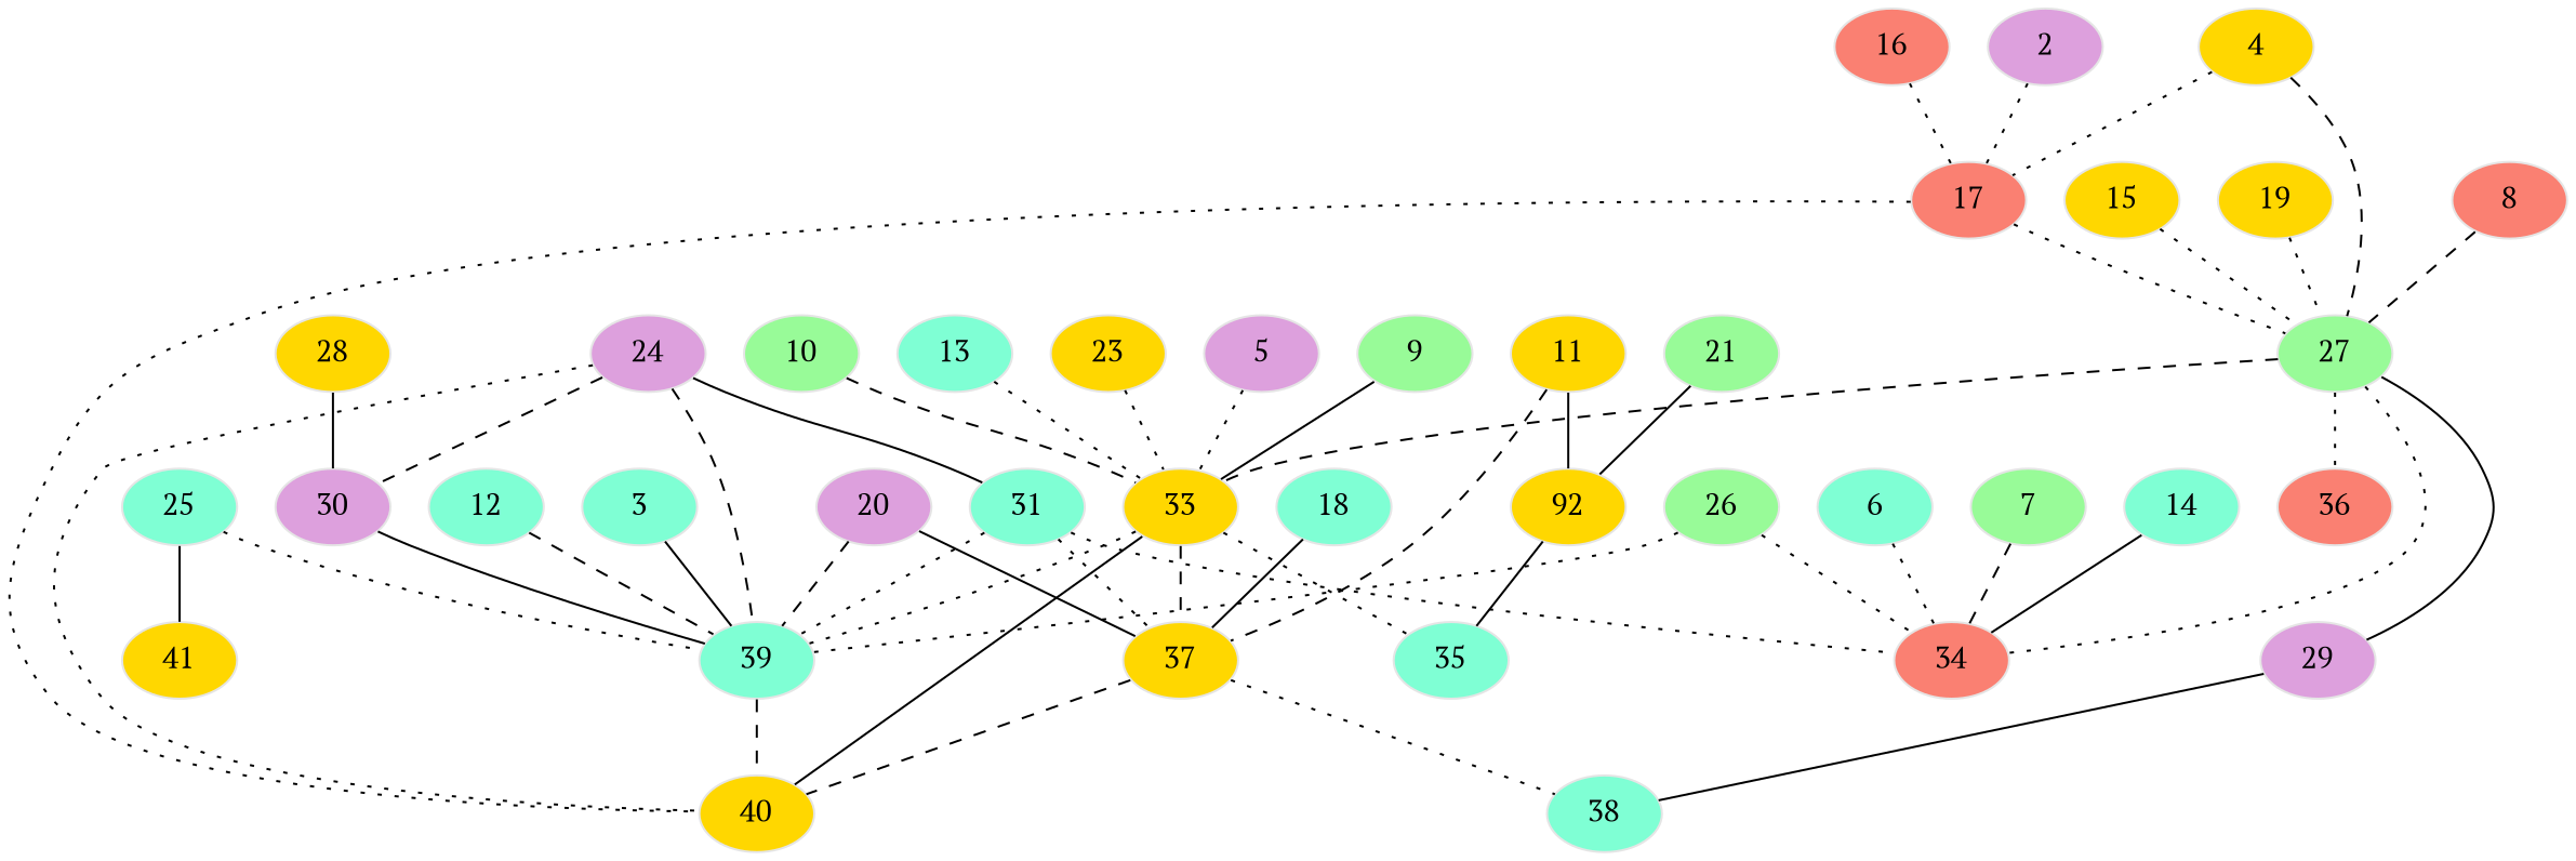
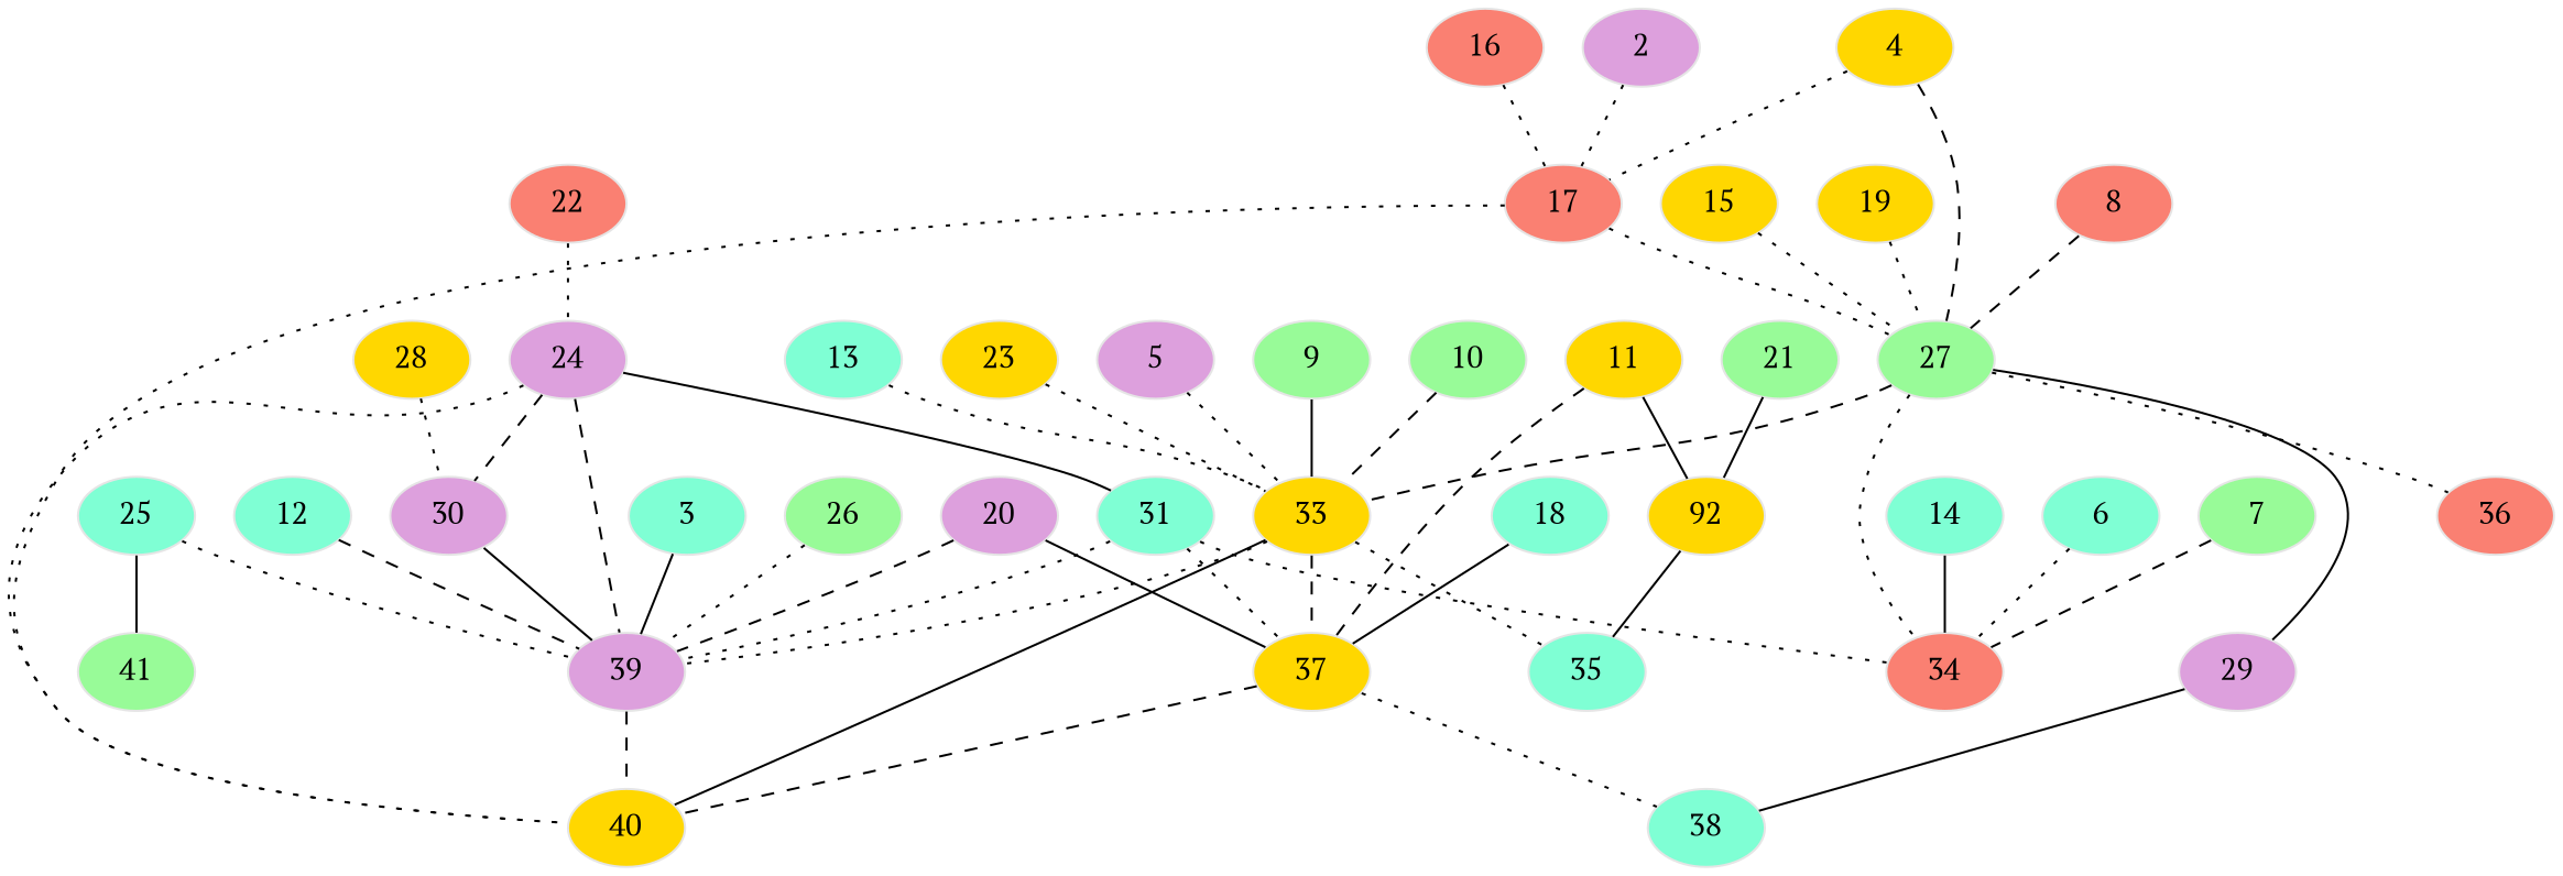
  graph {
    fontname="PT Serif"
    node [color=gray90 fillcolor=gold fontname="PT Serif" style=filled]
    edge [fontname="PT Serif" style=dotted weight=1.0]
    17 [fillcolor=salmon]
    27 [fillcolor=palegreen]
    40
    33
    34 [fillcolor=salmon]
    29 [fillcolor=plum]
    36 [fillcolor=salmon]
    2 [fillcolor=plum]
-   39 [fillcolor=aquamarine]
+   39 [fillcolor=plum]
    3 [fillcolor=aquamarine]
    4
    5 [fillcolor=plum]
    37
    35 [fillcolor=aquamarine]
    6 [fillcolor=aquamarine]
    7 [fillcolor=palegreen]
    8 [fillcolor=salmon]
    9 [fillcolor=palegreen]
    10 [fillcolor=palegreen]
    11
    n21 [label=92]
    38 [fillcolor=aquamarine]
    12 [fillcolor=aquamarine]
    13 [fillcolor=aquamarine]
    14 [fillcolor=aquamarine]
    15
    16 [fillcolor=salmon]
    18 [fillcolor=aquamarine]
    19
    20 [fillcolor=plum]
    21 [fillcolor=palegreen]
+   22 [fillcolor=salmon]
    24 [fillcolor=plum]
    30 [fillcolor=plum]
    31 [fillcolor=aquamarine]
    23
    25 [fillcolor=aquamarine]
-   41
+   41 [fillcolor=palegreen]
    26 [fillcolor=palegreen]
    28
    17 -- 27
    17 -- 40
    27 -- 33 [style=dashed]
    27 -- 34
    27 -- 29 [style=solid]
    27 -- 36
    33 -- 40 [style=solid]
    33 -- 39
    33 -- 37 [style=dashed weight=2.0]
    33 -- 35
    29 -- 38 [style=solid]
    2 -- 17
    39 -- 40 [style=dashed]
    3 -- 39 [style=solid]
    4 -- 17
    4 -- 27 [style=dashed]
    5 -- 33
    37 -- 40 [style=dashed]
    37 -- 38
    6 -- 34
    7 -- 34 [style=dashed]
    8 -- 27 [style=dashed]
    9 -- 33 [style=solid]
    10 -- 33 [style=dashed]
    11 -- 37 [style=dashed]
    11 -- n21 [style=solid]
    n21 -- 35 [style=solid]
    12 -- 39 [style=dashed]
    13 -- 33
    14 -- 34 [style=solid]
    15 -- 27
    16 -- 17
    18 -- 37 [style=solid]
    19 -- 27
    20 -- 39 [style=dashed]
    20 -- 37 [style=solid]
    21 -- n21 [style=solid]
+   22 -- 24
    24 -- 40
    24 -- 39 [style=dashed weight=2.0]
    24 -- 30 [style=dashed]
    24 -- 31 [style=solid]
    30 -- 39 [style=solid]
    31 -- 34
    31 -- 39
    31 -- 37
    23 -- 33
    25 -- 39
    25 -- 41 [style=solid]
-   26 -- 34
    26 -- 39
-   28 -- 30 [style=solid]
+   28 -- 30
  }
